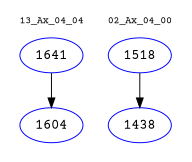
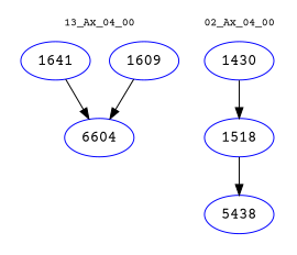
  digraph {
    fontname="Courier Prime"
    node [color=blue fontname="Courier Prime"]
    edge [color=black fontname="Courier Prime"]
-   n2 [label=1604]
+   n1 [label=1609]
+   n2 [label=6604]
    n3 [label=1641]
+   n4 [label=1430]
    n5 [label=1518]
-   n6 [label=1438]
+   n6 [label=5438]
    subgraph cluster_1 {
      color=white
      fontsize=10
-     label="13_Ax_04_04"
+     label="13_Ax_04_00"
+     n1
      n2
      n3
    }
    subgraph cluster_2 {
      color=white
      fontsize=10
      label="02_Ax_04_00"
+     n4
      n5
      n6
    }
+   n1 -> n2
    n3 -> n2
+   n4 -> n5
    n5 -> n6
  }
